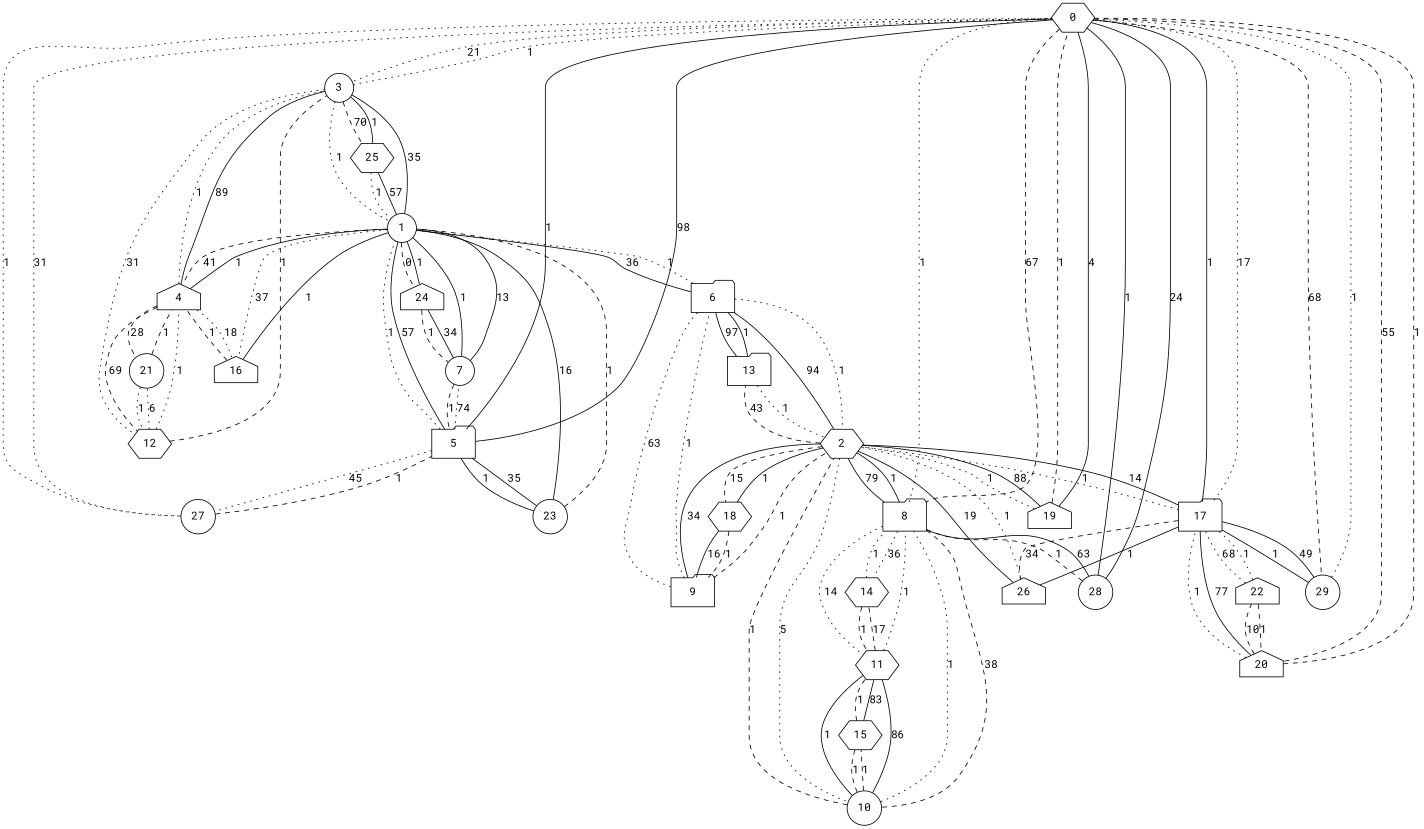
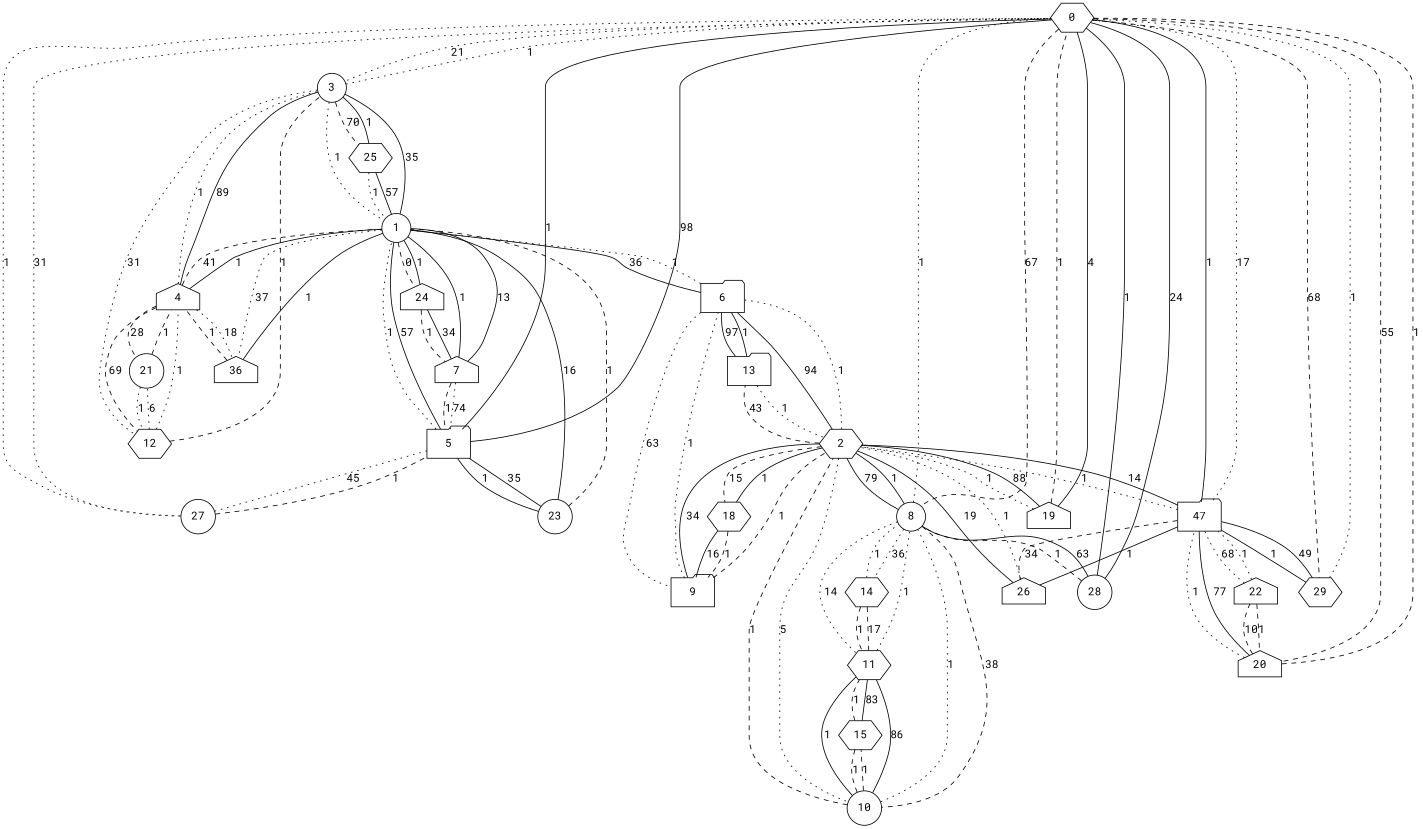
  graph {
    fontname="Roboto Mono"
    node [fontname="Roboto Mono" shape=circle]
    edge [fontname="Roboto Mono" style=solid]
    0 [shape=hexagon]
    3
    1
    4 [shape=house]
    12 [shape=hexagon]
    25 [shape=hexagon]
    5 [shape=folder]
-   8 [shape=folder]
-   17 [shape=folder]
+   8
+   17 [shape=folder label=47]
    19 [shape=house]
    20 [shape=house]
    27
    28
-   29
+   29 [shape=hexagon]
    6 [shape=folder]
-   7
-   16 [shape=house]
+   7 [shape=house]
+   16 [shape=house label=36]
    23
    24 [shape=house]
    21
    2 [shape=hexagon]
    10
    11 [shape=hexagon]
    14 [shape=hexagon]
    26 [shape=house]
    22 [shape=house]
    9 [shape=folder]
    13 [shape=folder]
    18 [shape=hexagon]
    15 [shape=hexagon]
    0 -- 3 [label=21 style=dotted]
    0 -- 5 [label=98]
    0 -- 8 [label=67 style=dashed]
    0 -- 17 [label=17 style=dotted]
    0 -- 19 [label=4]
    0 -- 20 [label=55 style=dashed]
    0 -- 27 [label=31 style=dotted]
    0 -- 28 [label=24]
    0 -- 29 [label=68 style=dashed]
    3 -- 0 [label=1 style=dotted]
    3 -- 1 [label=1 style=dotted]
    3 -- 4 [label=89]
    3 -- 12 [label=31 style=dotted]
    3 -- 25 [label=70 style=dashed]
    1 -- 3 [label=35]
    1 -- 4 [label=41 style=dashed]
    1 -- 25 [label=57]
    1 -- 5 [label=57]
    1 -- 6 [label=36]
    1 -- 7 [label=13]
    1 -- 16 [label=37 style=dotted]
    1 -- 23 [label=16]
    1 -- 24 [label=0 style=dashed]
    4 -- 3 [label=1 style=dotted]
    4 -- 1 [label=1]
    4 -- 12 [label=69 style=dashed]
    4 -- 16 [label=18 style=dotted]
    4 -- 21 [label=28 style=dashed]
    12 -- 3 [label=1 style=dashed]
    12 -- 4 [label=1 style=dotted]
    12 -- 21 [label=6 style=dotted]
    25 -- 3 [label=1]
    25 -- 1 [label=1 style=dotted]
    5 -- 0 [label=1]
    5 -- 1 [label=1 style=dotted]
    5 -- 27 [label=45 style=dotted]
    5 -- 7 [label=74 style=dotted]
    5 -- 23 [label=35]
    8 -- 0 [label=1 style=dotted]
    8 -- 28 [label=63]
    8 -- 2 [label=1]
    8 -- 10 [label=38 style=dashed]
    8 -- 11 [label=14 style=dotted]
    8 -- 14 [label=36 style=dotted]
    17 -- 0 [label=1]
    17 -- 20 [label=77]
    17 -- 29 [label=49]
    17 -- 2 [label=1 style=dotted]
    17 -- 26 [label=34 style=dashed]
    17 -- 22 [label=68 style=dotted]
    19 -- 0 [label=1 style=dashed]
    19 -- 2 [label=1 style=dotted]
    20 -- 0 [label=1 style=dashed]
    20 -- 17 [label=1 style=dotted]
    20 -- 22 [label=10 style=dashed]
    27 -- 0 [label=1 style=dotted]
    27 -- 5 [label=1 style=dashed]
    28 -- 0 [label=1]
    28 -- 8 [label=1 style=dashed]
    29 -- 0 [label=1 style=dotted]
    29 -- 17 [label=1]
    6 -- 1 [label=1 style=dotted]
    6 -- 2 [label=1 style=dotted]
    6 -- 9 [label=63 style=dotted]
    6 -- 13 [label=97]
    7 -- 1 [label=1]
    7 -- 5 [label=1 style=dashed]
    7 -- 24 [label=34]
    16 -- 1 [label=1]
    16 -- 4 [label=1 style=dashed]
    23 -- 1 [label=1 style=dashed]
    23 -- 5 [label=1]
    24 -- 1 [label=1]
    24 -- 7 [label=1 style=dashed]
    21 -- 4 [label=1 style=dashed]
    21 -- 12 [label=1 style=dotted]
    2 -- 8 [label=79]
    2 -- 17 [label=14]
    2 -- 19 [label=88]
    2 -- 6 [label=94]
    2 -- 10 [label=5 style=dotted]
    2 -- 26 [label=19]
    2 -- 9 [label=34]
    2 -- 13 [label=43 style=dashed]
    2 -- 18 [label=15 style=dashed]
    10 -- 8 [label=1 style=dotted]
    10 -- 2 [label=1 style=dashed]
    10 -- 11 [label=86]
    10 -- 15 [label=1 style=dashed]
    11 -- 8 [label=1 style=dotted]
    11 -- 10 [label=1]
    11 -- 14 [label=17 style=dashed]
    11 -- 15 [label=83]
    14 -- 8 [label=1 style=dotted]
    14 -- 11 [label=1 style=dashed]
    26 -- 17 [label=1]
    26 -- 2 [label=1 style=dotted]
    22 -- 17 [label=1 style=dotted]
    22 -- 20 [label=1 style=dashed]
    9 -- 6 [label=1 style=dotted]
    9 -- 2 [label=1 style=dashed]
    9 -- 18 [label=16]
    13 -- 6 [label=1]
    13 -- 2 [label=1 style=dotted]
    18 -- 2 [label=1]
    18 -- 9 [label=1 style=dashed]
    15 -- 10 [label=1 style=dashed]
    15 -- 11 [label=1 style=dashed]
  }
